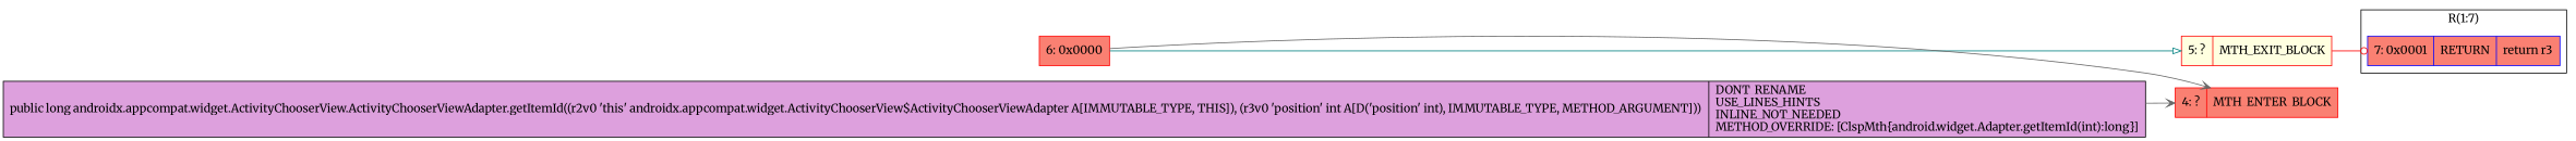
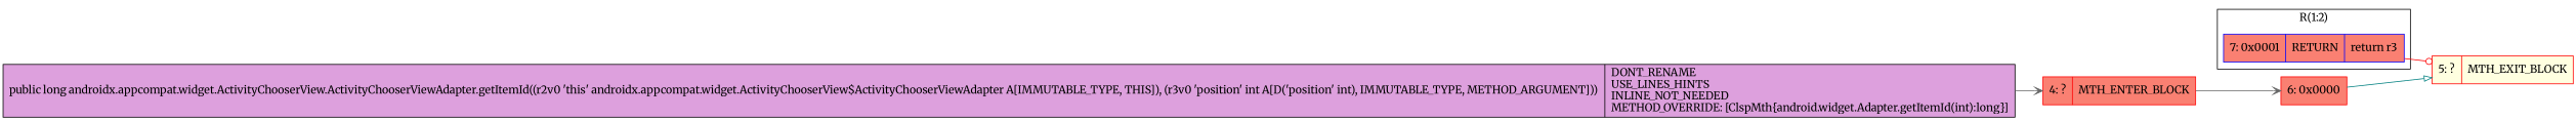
  digraph {
    fontname=Merriweather
    rankdir=LR
    node [color=red fillcolor=salmon fontname=Merriweather shape=record style=filled]
    edge [arrowhead=vee color=gray40 fontname=Merriweather]
    n1 [color=blue label="{7\:\ 0x0001|RETURN\l|return r3\l}"]
    n2 [fillcolor=lightyellow label="{5\:\ ?|MTH_EXIT_BLOCK\l}"]
    n3 [label="{4\:\ ?|MTH_ENTER_BLOCK\l}"]
    n4 [label="{6\:\ 0x0000}"]
    n5 [fillcolor=plum label="{public long androidx.appcompat.widget.ActivityChooserView.ActivityChooserViewAdapter.getItemId((r2v0 'this' androidx.appcompat.widget.ActivityChooserView$ActivityChooserViewAdapter A[IMMUTABLE_TYPE, THIS]), (r3v0 'position' int A[D('position' int), IMMUTABLE_TYPE, METHOD_ARGUMENT]))  | DONT_RENAME\lUSE_LINES_HINTS\lINLINE_NOT_NEEDED\lMETHOD_OVERRIDE: [ClspMth\{android.widget.Adapter.getItemId(int):long\}]\l}" color=""]
    subgraph cluster_1 {
-     label="R(1:7)"
+     label="R(1:2)"
      n1
    }
-   n2 -> n1 [arrowhead=odot color=red]
-   n4 -> n3
+   n1 -> n2 [arrowhead=odot color=red]
+   n3 -> n4
    n4 -> n2 [arrowhead=onormal color=teal]
    n5 -> n3
  }
